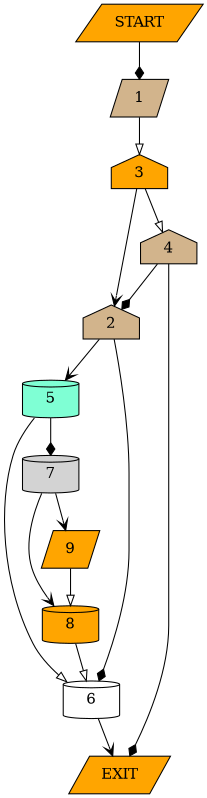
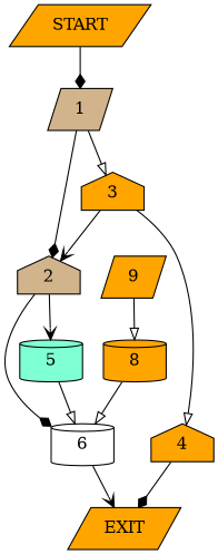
  digraph {
    node [fillcolor=orange shape=parallelogram style=filled]
    edge [arrowhead=diamond]
    n1 [label=START]
    1 [fillcolor=tan]
    2 [fillcolor=tan shape=house]
    3 [shape=house]
    n5 [label=EXIT]
    5 [fillcolor=aquamarine shape=cylinder]
    6 [fillcolor=white shape=cylinder]
-   4 [fillcolor=tan shape=house]
-   7 [fillcolor=lightgrey shape=cylinder]
+   4 [shape=house]
    8 [shape=cylinder]
    9
    n1 -> 1
-   4 -> 2
+   1 -> 2
    1 -> 3 [arrowhead=onormal]
    2 -> 5 [arrowhead=vee]
    2 -> 6
    3 -> 2 [arrowhead=vee]
    3 -> 4 [arrowhead=onormal]
    5 -> 6 [arrowhead=onormal]
-   5 -> 7
    6 -> n5 [arrowhead=vee]
    4 -> n5
-   7 -> 8 [arrowhead=vee]
-   7 -> 9 [arrowhead=vee]
    8 -> 6 [arrowhead=onormal]
    9 -> 8 [arrowhead=onormal]
  }
